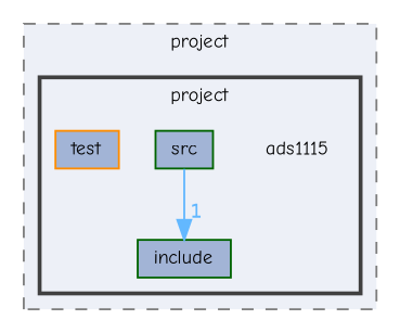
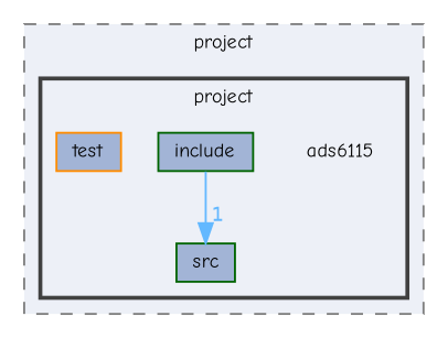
  digraph {
    compound=true
    fontname="Comic Neue"
    node [fontname="Comic Neue" fontsize=10 shape=box color=darkgreen fillcolor="#a2b4d6" style=filled]
-   n1 [height=0.2 label=ads1115 shape=plaintext width=0.4 color=blue fillcolor="" style=""]
+   n1 [height=0.2 label=ads6115 shape=plaintext width=0.4 color=blue fillcolor="" style=""]
    n2 [height=0.2 label=include width=0.4]
    n3 [height=0.2 label=src width=0.4]
    n4 [color=darkorange height=0.2 label=test width=0.4]
    subgraph cluster_1 {
      bgcolor="#edf0f7"
      fontsize=10
      label=project
      pencolor=grey50
      style="filled,dashed"
      subgraph cluster_2 {
        bgcolor="#edf0f7"
        fontsize=10
        pencolor=grey25
        style="filled,bold"
        n1
        n2
        n3
        n4
      }
    }
-   n3 -> n2 [color=steelblue1 fontcolor=steelblue1 fontname="Comic Neue" fontsize=10 headlabel=1 labeldistance=1.5 labelfontname=Helvetica labelfontsize=10]
+   n2 -> n3 [color=steelblue1 fontcolor=steelblue1 fontname="Comic Neue" fontsize=10 headlabel=1 labeldistance=1.5 labelfontname=Helvetica labelfontsize=10]
  }
